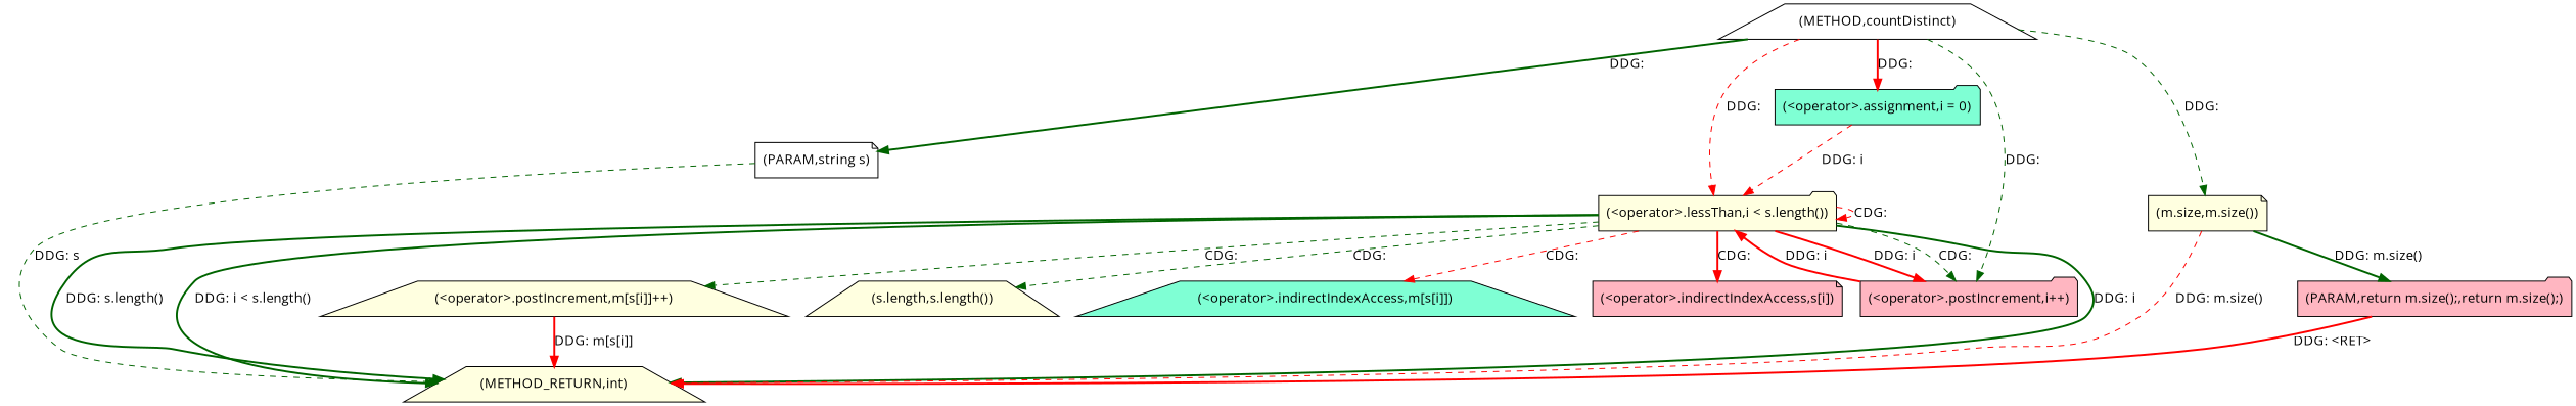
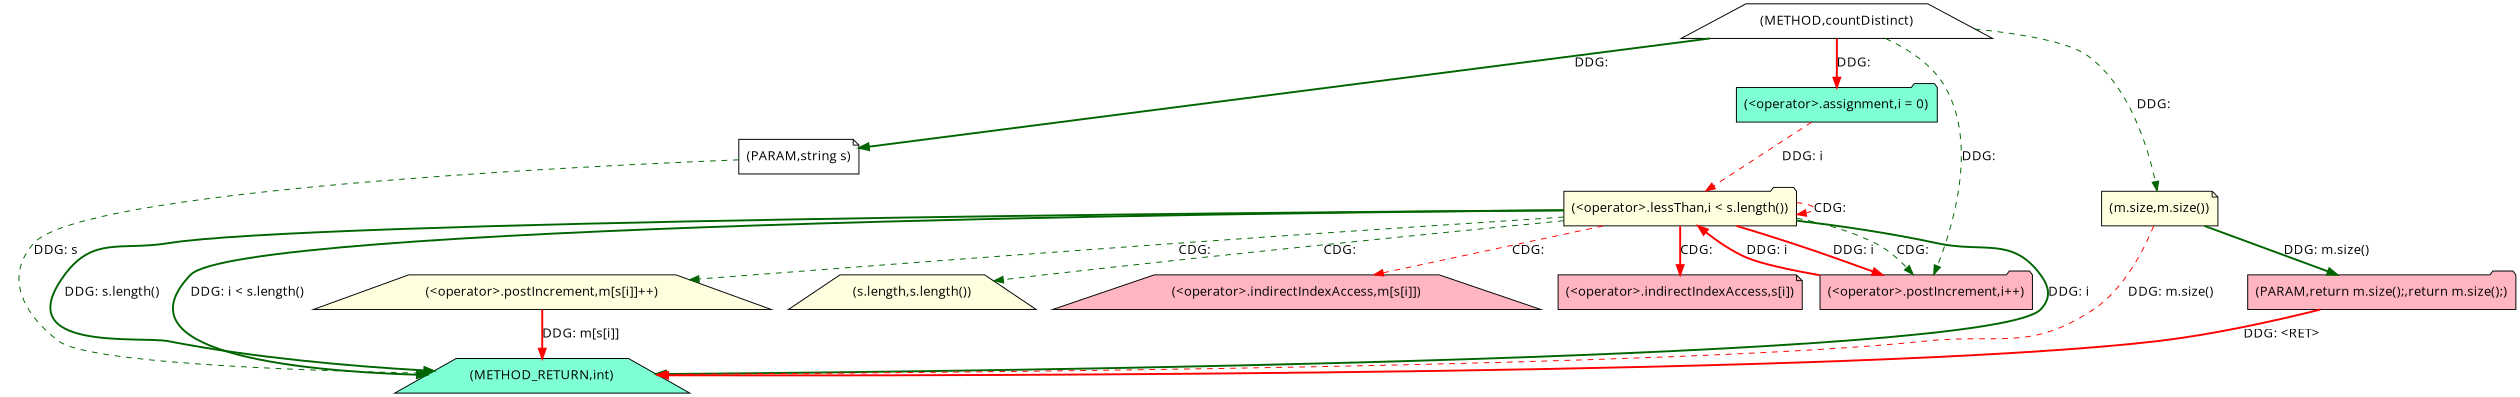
  digraph {
    fontname="Open Sans"
    node [fillcolor=lightyellow fontname="Open Sans" shape=trapezium style=filled]
    edge [color=darkgreen fontname="Open Sans" style=bold]
    n1 [fillcolor=white label="(METHOD,countDistinct)"]
    n2 [fillcolor=white label="(PARAM,string s)" shape=note]
    n3 [fillcolor=aquamarine label="(<operator>.assignment,i = 0)" shape=folder]
    n4 [label="(<operator>.lessThan,i < s.length())" shape=folder]
    n5 [fillcolor=lightpink label="(<operator>.postIncrement,i++)" shape=folder]
    n6 [label="(m.size,m.size())" shape=note]
-   n7 [label="(METHOD_RETURN,int)"]
+   n7 [fillcolor=aquamarine label="(METHOD_RETURN,int)"]
    n8 [label="(<operator>.postIncrement,m[s[i]]++)"]
    n9 [label="(s.length,s.length())"]
-   n10 [fillcolor=aquamarine label="(<operator>.indirectIndexAccess,m[s[i]])"]
+   n10 [fillcolor=lightpink label="(<operator>.indirectIndexAccess,m[s[i]])"]
    n11 [fillcolor=lightpink label="(<operator>.indirectIndexAccess,s[i])" shape=note]
    n12 [fillcolor=lightpink label="(PARAM,return m.size();,return m.size();)" shape=folder]
    n1 -> n2 [label="DDG: "]
    n1 -> n3 [color=red label="DDG: "]
-   n1 -> n4 [color=red label="DDG: " style=dashed]
    n1 -> n5 [label="DDG: " style=dashed]
    n1 -> n6 [label="DDG: " style=dashed]
    n2 -> n7 [label="DDG: s" style=dashed]
    n3 -> n4 [color=red label="DDG: i" style=dashed]
    n4 -> n4 [color=red label="CDG: " style=dashed]
    n4 -> n5 [color=red label="DDG: i"]
    n4 -> n5 [label="CDG: " style=dashed]
    n4 -> n7 [label="DDG: i"]
    n4 -> n7 [label="DDG: s.length()"]
    n4 -> n7 [label="DDG: i < s.length()"]
    n4 -> n8 [label="CDG: " style=dashed]
    n4 -> n9 [label="CDG: " style=dashed]
    n4 -> n10 [color=red label="CDG: " style=dashed]
    n4 -> n11 [color=red label="CDG: "]
    n5 -> n4 [color=red label="DDG: i"]
    n6 -> n7 [color=red label="DDG: m.size()" style=dashed]
    n6 -> n12 [label="DDG: m.size()"]
    n8 -> n7 [color=red label="DDG: m[s[i]]"]
    n12 -> n7 [color=red label="DDG: <RET>"]
  }
